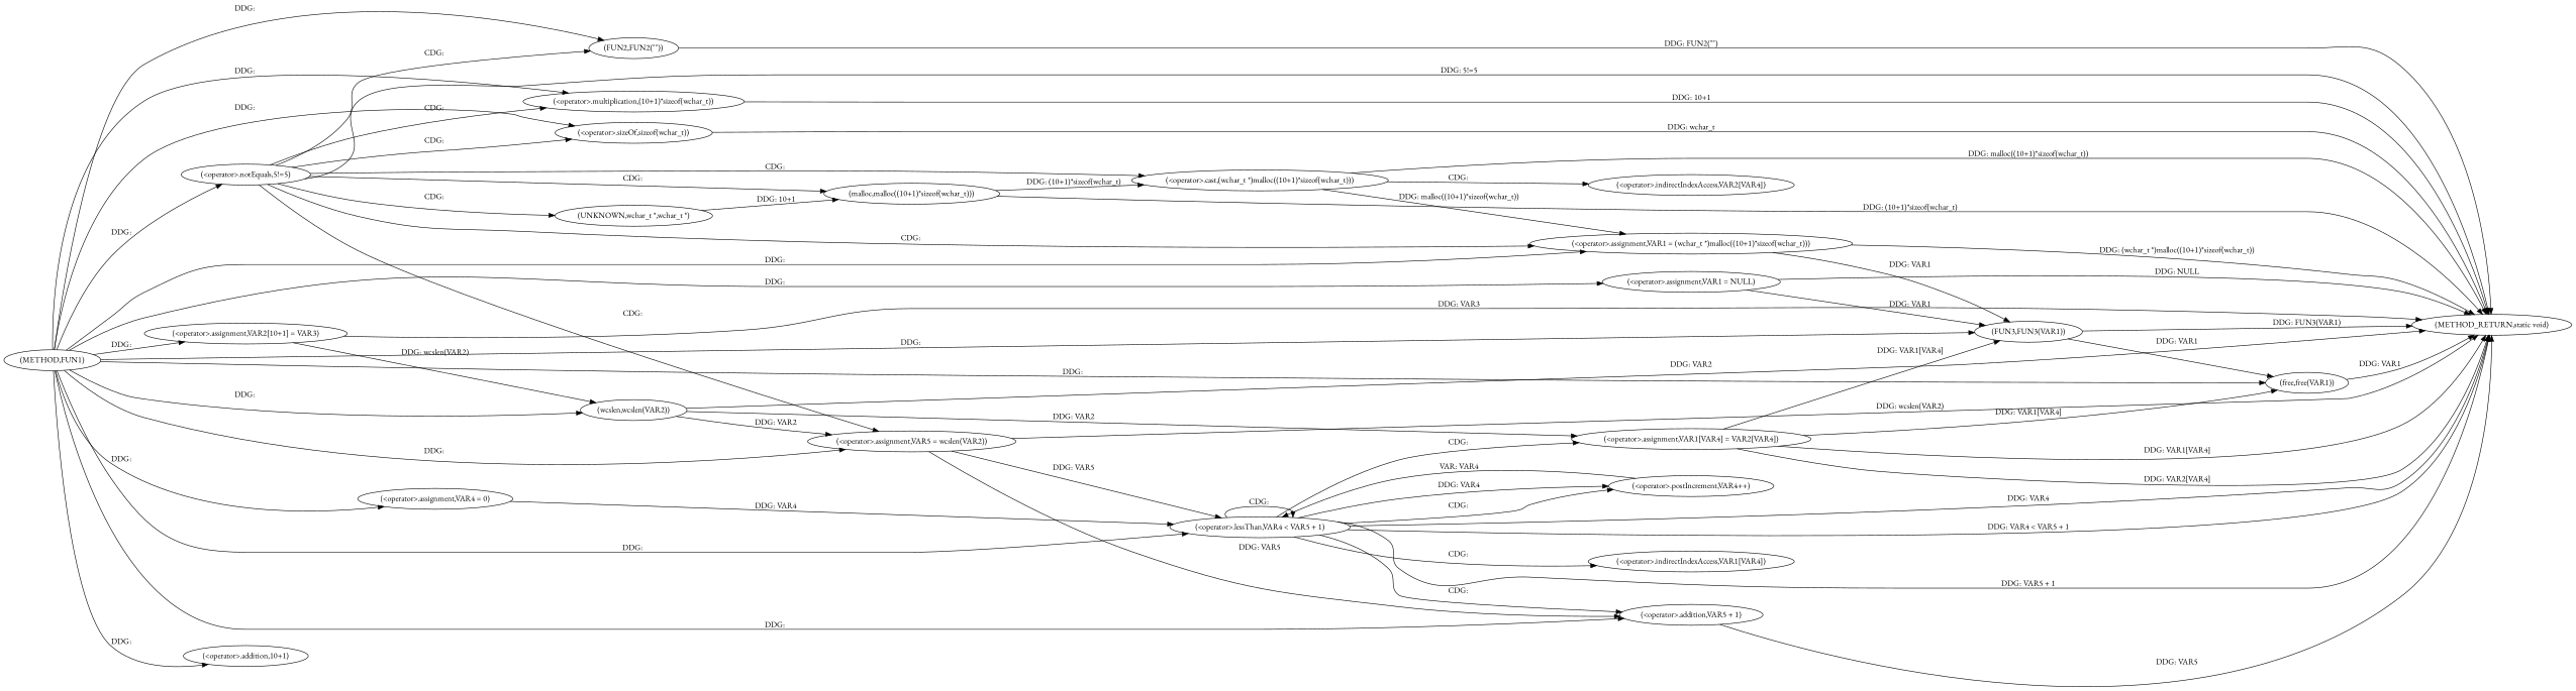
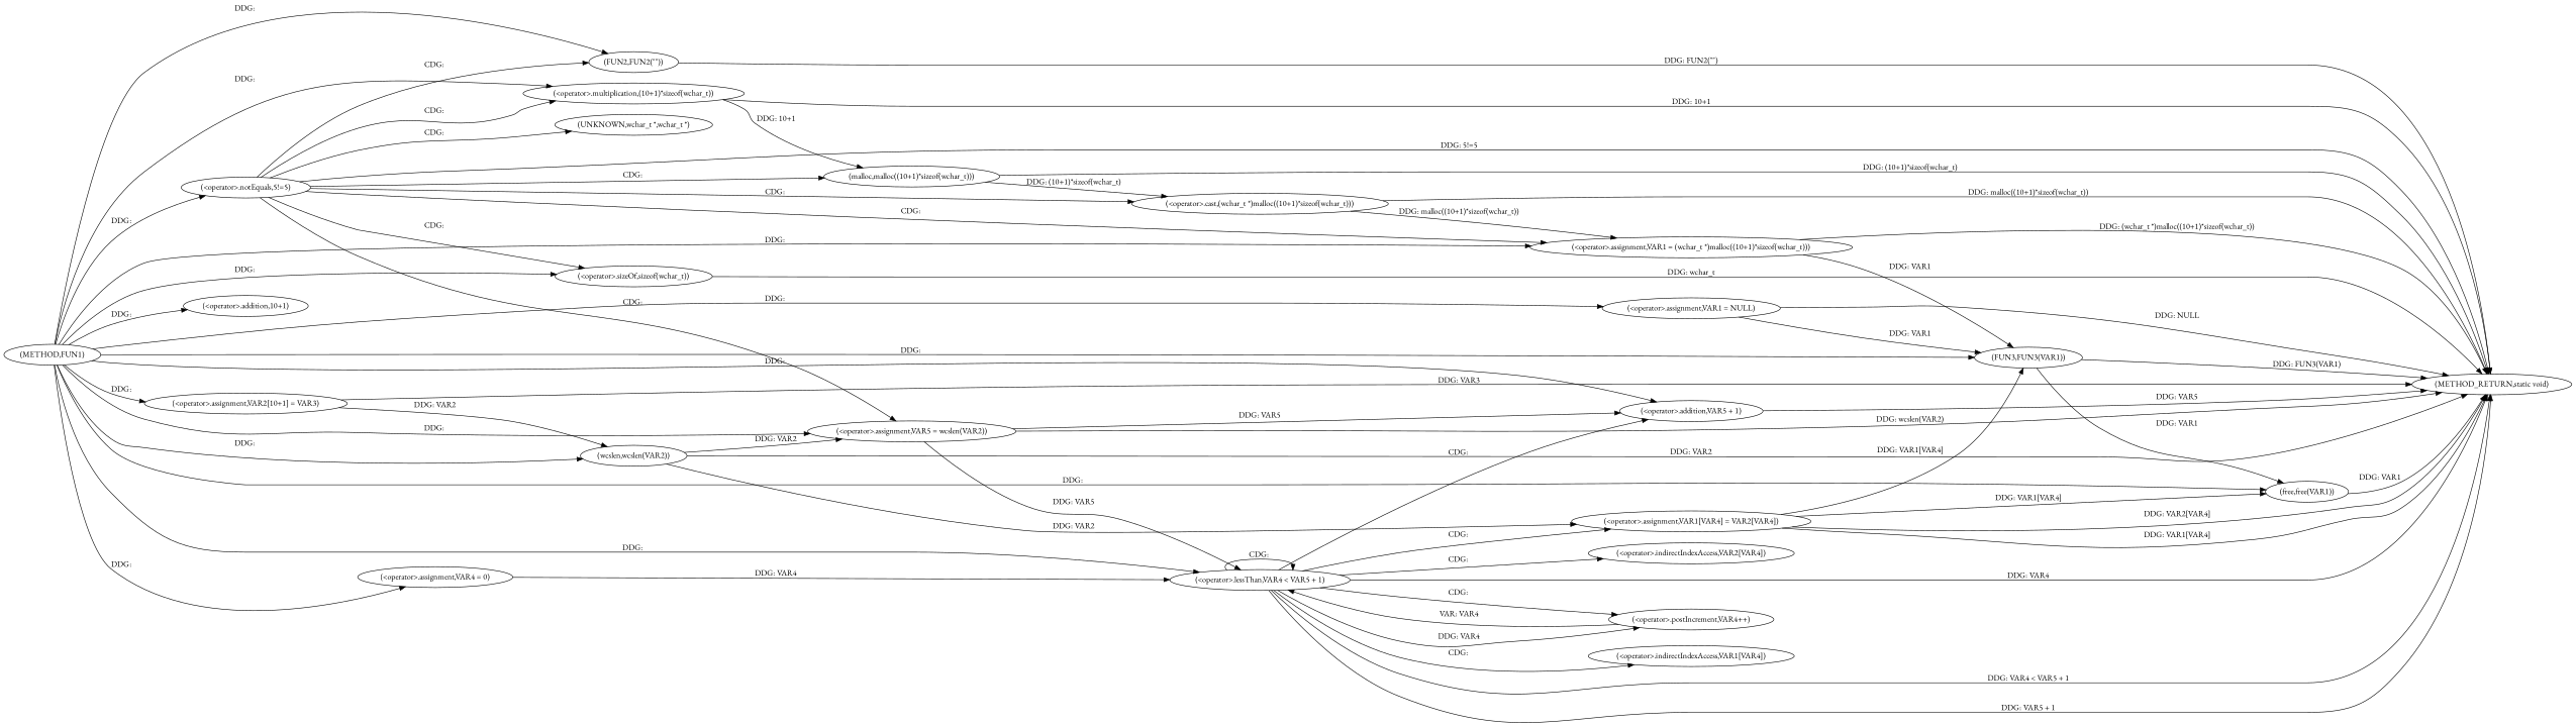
  digraph {
    fontname="EB Garamond"
    rankdir=LR
    node [fontname="EB Garamond"]
    edge [fontname="EB Garamond"]
    n1 [label="(METHOD,FUN1)"]
    n2 [label="(<operator>.assignment,VAR1 = NULL)"]
    n3 [label="(<operator>.notEquals,5!=5)"]
    n4 [label="(FUN2,FUN2(\"\"))"]
    n5 [label="(<operator>.assignment,VAR1 = (wchar_t *)malloc((10+1)*sizeof(wchar_t)))"]
    n6 [label="(<operator>.multiplication,(10+1)*sizeof(wchar_t))"]
    n7 [label="(<operator>.addition,10+1)"]
    n8 [label="(<operator>.sizeOf,sizeof(wchar_t))"]
    n9 [label="(<operator>.assignment,VAR2[10+1] = VAR3)"]
    n10 [label="(<operator>.assignment,VAR5 = wcslen(VAR2))"]
    n11 [label="(wcslen,wcslen(VAR2))"]
    n12 [label="(<operator>.assignment,VAR4 = 0)"]
    n13 [label="(<operator>.lessThan,VAR4 < VAR5 + 1)"]
    n14 [label="(<operator>.addition,VAR5 + 1)"]
    n15 [label="(FUN3,FUN3(VAR1))"]
    n16 [label="(free,free(VAR1))"]
    n17 [label="(METHOD_RETURN,static void)"]
    n18 [label="(<operator>.cast,(wchar_t *)malloc((10+1)*sizeof(wchar_t)))"]
    n19 [label="(malloc,malloc((10+1)*sizeof(wchar_t)))"]
    n20 [label="(UNKNOWN,wchar_t *,wchar_t *)"]
    n21 [label="(<operator>.assignment,VAR1[VAR4] = VAR2[VAR4])"]
    n22 [label="(<operator>.postIncrement,VAR4++)"]
    n23 [label="(<operator>.indirectIndexAccess,VAR1[VAR4])"]
    n24 [label="(<operator>.indirectIndexAccess,VAR2[VAR4])"]
    n1 -> n2 [label="DDG: "]
    n1 -> n3 [label="DDG: "]
    n1 -> n4 [label="DDG: "]
    n1 -> n5 [label="DDG: "]
    n1 -> n6 [label="DDG: "]
    n1 -> n7 [label="DDG: "]
    n1 -> n8 [label="DDG: "]
    n1 -> n9 [label="DDG: "]
    n1 -> n10 [label="DDG: "]
    n1 -> n11 [label="DDG: "]
    n1 -> n12 [label="DDG: "]
    n1 -> n13 [label="DDG: "]
    n1 -> n14 [label="DDG: "]
    n1 -> n15 [label="DDG: "]
    n1 -> n16 [label="DDG: "]
    n2 -> n15 [label="DDG: VAR1"]
    n2 -> n17 [label="DDG: NULL"]
    n3 -> n4 [label="CDG: "]
    n3 -> n5 [label="CDG: "]
    n3 -> n6 [label="CDG: "]
    n3 -> n8 [label="CDG: "]
    n3 -> n10 [label="CDG: "]
    n3 -> n17 [label="DDG: 5!=5"]
    n3 -> n18 [label="CDG: "]
    n3 -> n19 [label="CDG: "]
    n3 -> n20 [label="CDG: "]
    n4 -> n17 [label="DDG: FUN2(\"\")"]
    n5 -> n15 [label="DDG: VAR1"]
    n5 -> n17 [label="DDG: (wchar_t *)malloc((10+1)*sizeof(wchar_t))"]
    n6 -> n17 [label="DDG: 10+1"]
-   n20 -> n19 [label="DDG: 10+1"]
+   n6 -> n19 [label="DDG: 10+1"]
    n8 -> n17 [label="DDG: wchar_t"]
-   n9 -> n11 [label="DDG: wcslen(VAR2)"]
+   n9 -> n11 [label="DDG: VAR2"]
    n9 -> n17 [label="DDG: VAR3"]
    n10 -> n13 [label="DDG: VAR5"]
    n10 -> n14 [label="DDG: VAR5"]
    n10 -> n17 [label="DDG: wcslen(VAR2)"]
    n11 -> n10 [label="DDG: VAR2"]
    n11 -> n17 [label="DDG: VAR2"]
    n11 -> n21 [label="DDG: VAR2"]
    n12 -> n13 [label="DDG: VAR4"]
    n13 -> n13 [label="CDG: "]
    n13 -> n14 [label="CDG: "]
    n13 -> n17 [label="DDG: VAR4"]
    n13 -> n17 [label="DDG: VAR4 < VAR5 + 1"]
    n13 -> n17 [label="DDG: VAR5 + 1"]
    n13 -> n21 [label="CDG: "]
    n13 -> n22 [label="DDG: VAR4"]
    n13 -> n22 [label="CDG: "]
    n13 -> n23 [label="CDG: "]
-   n18 -> n24 [label="CDG: "]
+   n13 -> n24 [label="CDG: "]
    n14 -> n17 [label="DDG: VAR5"]
    n15 -> n16 [label="DDG: VAR1"]
    n15 -> n17 [label="DDG: FUN3(VAR1)"]
    n16 -> n17 [label="DDG: VAR1"]
    n18 -> n5 [label="DDG: malloc((10+1)*sizeof(wchar_t))"]
    n18 -> n17 [label="DDG: malloc((10+1)*sizeof(wchar_t))"]
    n19 -> n17 [label="DDG: (10+1)*sizeof(wchar_t)"]
    n19 -> n18 [label="DDG: (10+1)*sizeof(wchar_t)"]
    n21 -> n15 [label="DDG: VAR1[VAR4]"]
    n21 -> n16 [label="DDG: VAR1[VAR4]"]
    n21 -> n17 [label="DDG: VAR2[VAR4]"]
    n21 -> n17 [label="DDG: VAR1[VAR4]"]
    n22 -> n13 [label="VAR: VAR4"]
  }
